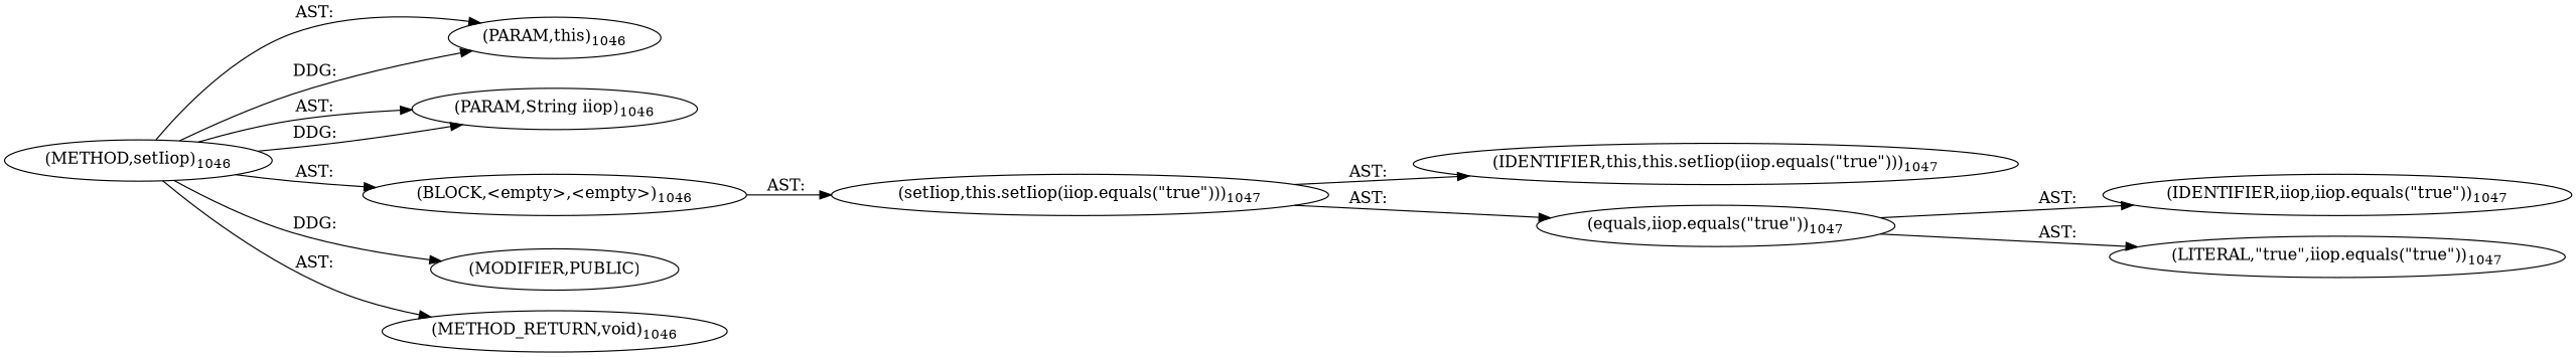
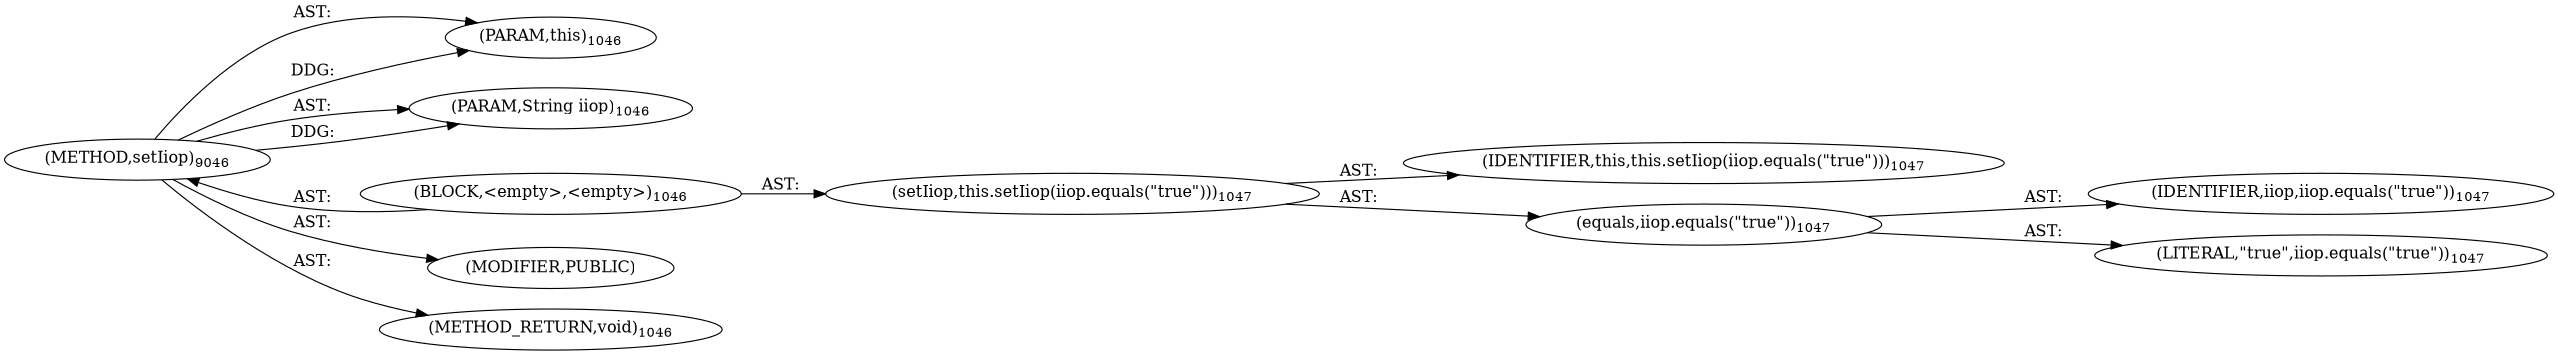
  digraph {
    rankdir=LR
-   n1 [label=<(METHOD,setIiop)<SUB>1046</SUB>>]
+   n1 [label=<(METHOD,setIiop)<SUB>9046</SUB>>]
    n2 [label=<(PARAM,this)<SUB>1046</SUB>>]
    n3 [label=<(PARAM,String iiop)<SUB>1046</SUB>>]
    n4 [label=<(BLOCK,&lt;empty&gt;,&lt;empty&gt;)<SUB>1046</SUB>>]
    n5 [label=<(MODIFIER,PUBLIC)>]
    n6 [label=<(METHOD_RETURN,void)<SUB>1046</SUB>>]
    n7 [label=<(setIiop,this.setIiop(iiop.equals(&quot;true&quot;)))<SUB>1047</SUB>>]
    n8 [label=<(IDENTIFIER,this,this.setIiop(iiop.equals(&quot;true&quot;)))<SUB>1047</SUB>>]
    n9 [label=<(equals,iiop.equals(&quot;true&quot;))<SUB>1047</SUB>>]
    n10 [label=<(IDENTIFIER,iiop,iiop.equals(&quot;true&quot;))<SUB>1047</SUB>>]
    n11 [label=<(LITERAL,&quot;true&quot;,iiop.equals(&quot;true&quot;))<SUB>1047</SUB>>]
    n1 -> n2 [label="AST: "]
    n1 -> n2 [label="DDG: "]
    n1 -> n3 [label="AST: "]
    n1 -> n3 [label="DDG: "]
-   n1 -> n4 [label="AST: "]
-   n1 -> n5 [label="DDG: "]
+   n4 -> n1 [label="AST: "]
+   n1 -> n5 [label="AST: "]
    n1 -> n6 [label="AST: "]
    n4 -> n7 [label="AST: "]
    n7 -> n8 [label="AST: "]
    n7 -> n9 [label="AST: "]
    n9 -> n10 [label="AST: "]
    n9 -> n11 [label="AST: "]
  }
